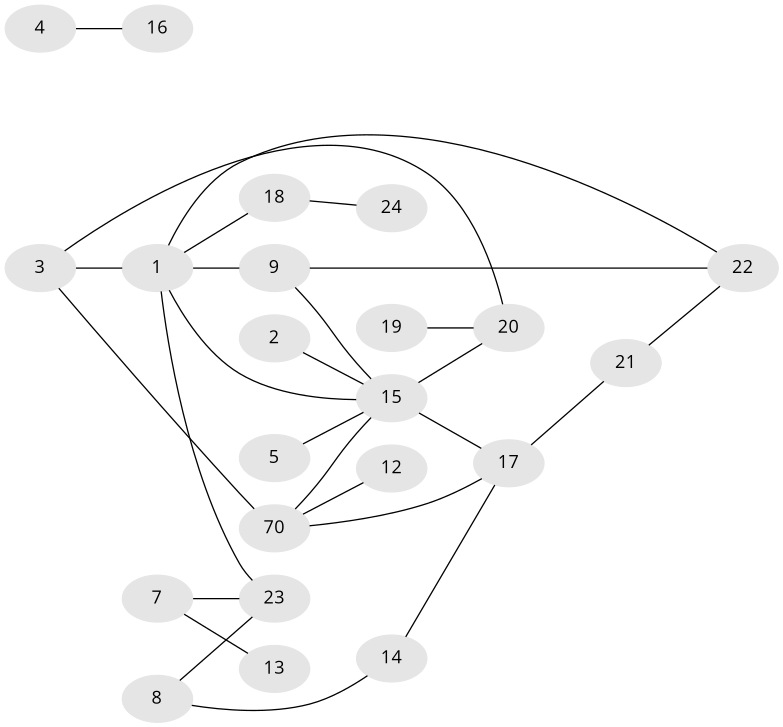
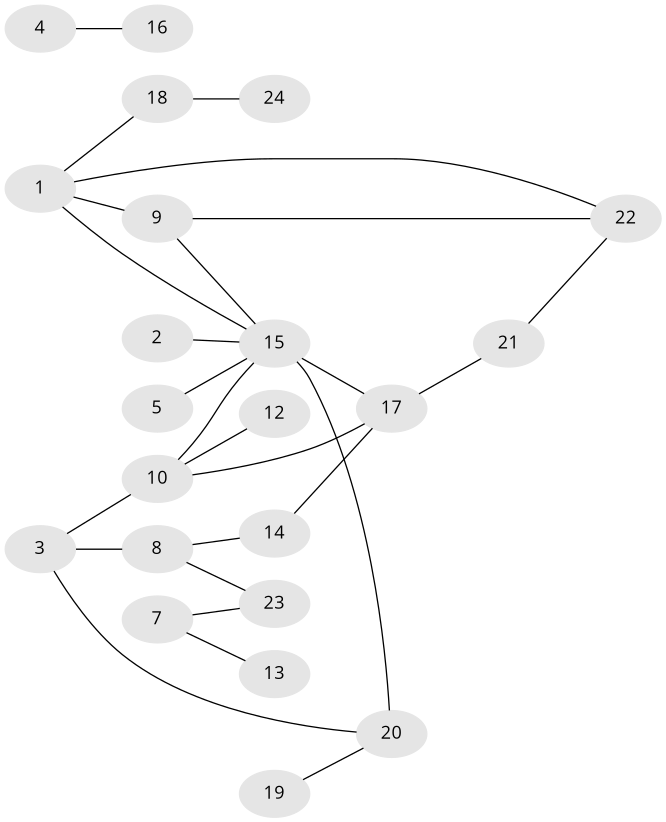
  graph {
    fontname="Open Sans"
    rankdir=LR
    node [color=gray90 fontname="Open Sans" style=filled]
    edge [fontname="Open Sans" weight=1.0]
    1
    9
    15
    18
    22
    23
    20
    17
    24
    2
    3
    8
-   10 [label=70]
+   10
    14
    12
    4
    16
    5
    7
    13
    21
    19
    1 -- 9
    1 -- 15
    1 -- 18
    1 -- 22
-   1 -- 23
    9 -- 15
    9 -- 22
    15 -- 20
    15 -- 17
    18 -- 24
    17 -- 21
    2 -- 15
    3 -- 20
-   3 -- 1
+   3 -- 8
    3 -- 10
    8 -- 23
    8 -- 14
    10 -- 15
    10 -- 17
    10 -- 12
    14 -- 17
    4 -- 16
    5 -- 15
    7 -- 23 [weight=2.0]
    7 -- 13
    21 -- 22
    19 -- 20
  }
